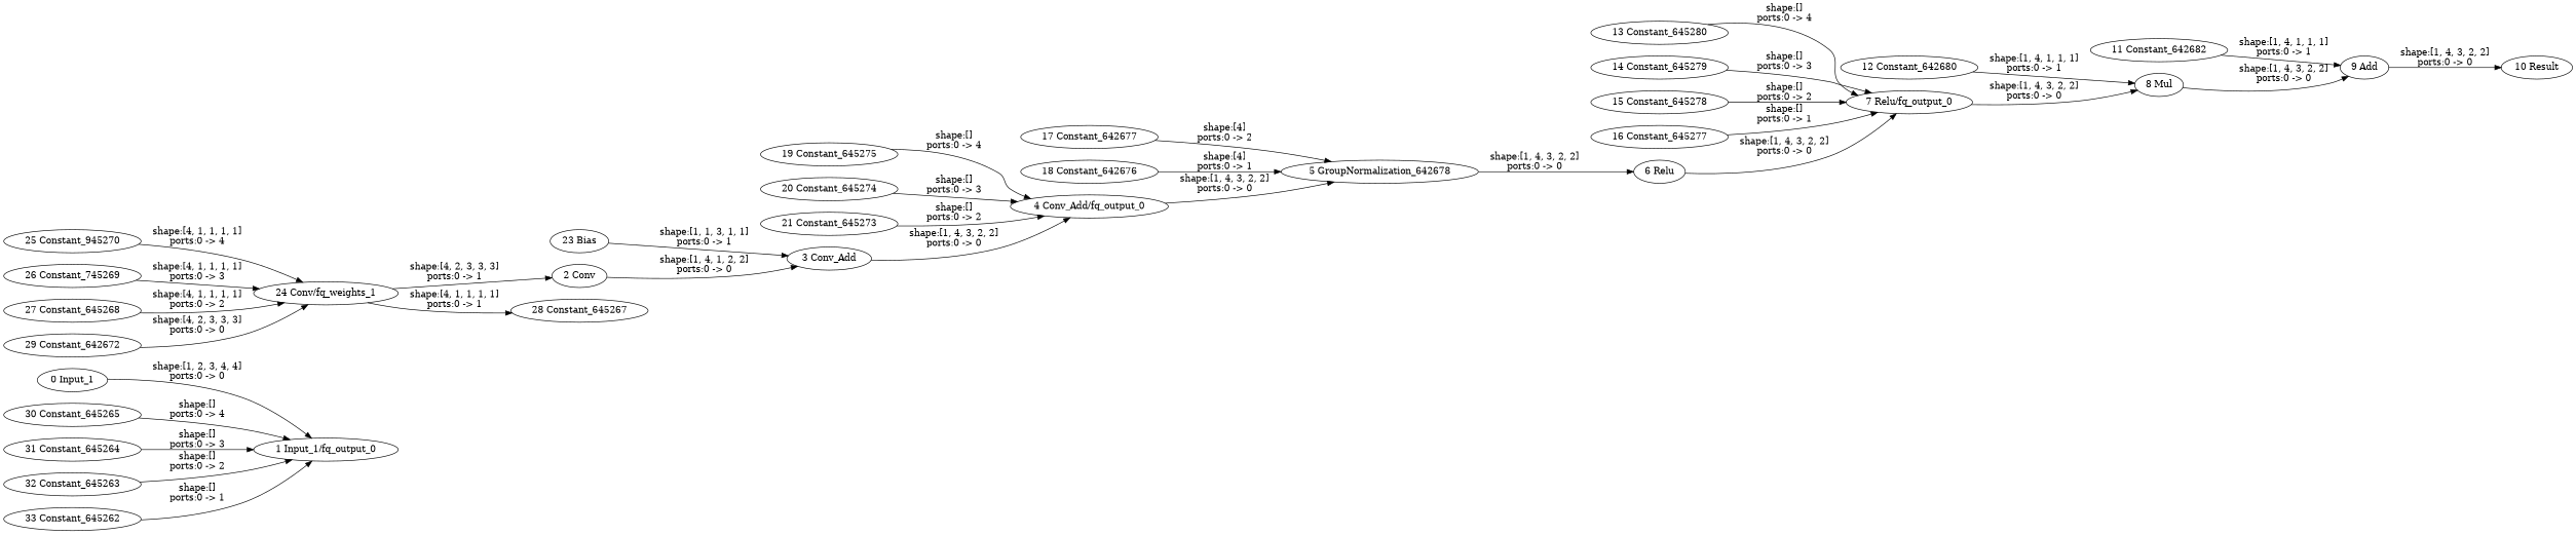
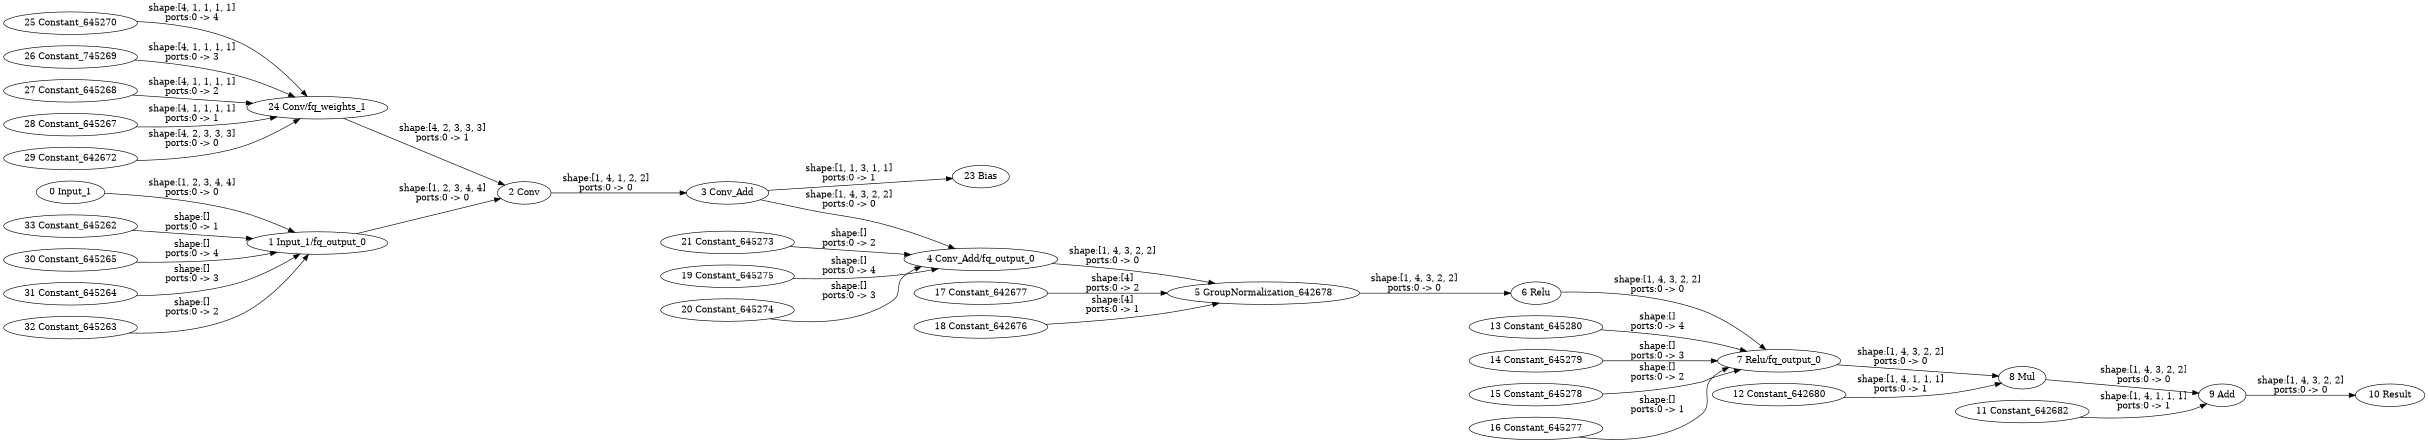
  strict digraph {
    rankdir=LR
    node [type=Constant]
    edge [style=solid]
    "0 Input_1" [type=Parameter]
    "1 Input_1/fq_output_0" [type=FakeQuantize]
    "2 Conv" [type=Convolution]
    "3 Conv_Add" [type=Add]
    "4 Conv_Add/fq_output_0" [type=FakeQuantize]
    "5 GroupNormalization_642678" [type=GroupNormalization]
    "6 Relu" [type=Relu]
    "7 Relu/fq_output_0" [type=FakeQuantize]
    "8 Mul" [type=Multiply]
    "9 Add" [type=Add]
    "10 Result" [type=Result]
    "11 Constant_642682"
    "12 Constant_642680"
    "13 Constant_645280"
    "14 Constant_645279"
    "15 Constant_645278"
    "16 Constant_645277"
    "17 Constant_642677"
    "18 Constant_642676"
    "19 Constant_645275"
    "20 Constant_645274"
    "21 Constant_645273"
    "23 Bias"
    "24 Conv/fq_weights_1" [type=FakeQuantize]
-   "25 Constant_645270" [label="25 Constant_945270"]
+   "25 Constant_645270"
    n26 [label="26 Constant_745269"]
    "27 Constant_645268"
    "28 Constant_645267"
    "29 Constant_642672"
    "30 Constant_645265"
    "31 Constant_645264"
    "32 Constant_645263"
    "33 Constant_645262"
    "0 Input_1" -> "1 Input_1/fq_output_0" [label="shape:[1, 2, 3, 4, 4]\nports:0 -> 0"]
+   "1 Input_1/fq_output_0" -> "2 Conv" [label="shape:[1, 2, 3, 4, 4]\nports:0 -> 0"]
    "2 Conv" -> "3 Conv_Add" [label="shape:[1, 4, 1, 2, 2]\nports:0 -> 0"]
    "3 Conv_Add" -> "4 Conv_Add/fq_output_0" [label="shape:[1, 4, 3, 2, 2]\nports:0 -> 0"]
    "4 Conv_Add/fq_output_0" -> "5 GroupNormalization_642678" [label="shape:[1, 4, 3, 2, 2]\nports:0 -> 0"]
    "5 GroupNormalization_642678" -> "6 Relu" [label="shape:[1, 4, 3, 2, 2]\nports:0 -> 0"]
    "6 Relu" -> "7 Relu/fq_output_0" [label="shape:[1, 4, 3, 2, 2]\nports:0 -> 0"]
    "7 Relu/fq_output_0" -> "8 Mul" [label="shape:[1, 4, 3, 2, 2]\nports:0 -> 0"]
    "8 Mul" -> "9 Add" [label="shape:[1, 4, 3, 2, 2]\nports:0 -> 0"]
    "9 Add" -> "10 Result" [label="shape:[1, 4, 3, 2, 2]\nports:0 -> 0"]
    "11 Constant_642682" -> "9 Add" [label="shape:[1, 4, 1, 1, 1]\nports:0 -> 1"]
    "12 Constant_642680" -> "8 Mul" [label="shape:[1, 4, 1, 1, 1]\nports:0 -> 1"]
    "13 Constant_645280" -> "7 Relu/fq_output_0" [label="shape:[]\nports:0 -> 4"]
    "14 Constant_645279" -> "7 Relu/fq_output_0" [label="shape:[]\nports:0 -> 3"]
    "15 Constant_645278" -> "7 Relu/fq_output_0" [label="shape:[]\nports:0 -> 2"]
    "16 Constant_645277" -> "7 Relu/fq_output_0" [label="shape:[]\nports:0 -> 1"]
    "17 Constant_642677" -> "5 GroupNormalization_642678" [label="shape:[4]\nports:0 -> 2"]
    "18 Constant_642676" -> "5 GroupNormalization_642678" [label="shape:[4]\nports:0 -> 1"]
    "19 Constant_645275" -> "4 Conv_Add/fq_output_0" [label="shape:[]\nports:0 -> 4"]
    "20 Constant_645274" -> "4 Conv_Add/fq_output_0" [label="shape:[]\nports:0 -> 3"]
    "21 Constant_645273" -> "4 Conv_Add/fq_output_0" [label="shape:[]\nports:0 -> 2"]
-   "23 Bias" -> "3 Conv_Add" [label="shape:[1, 1, 3, 1, 1]\nports:0 -> 1"]
+   "3 Conv_Add" -> "23 Bias" [label="shape:[1, 1, 3, 1, 1]\nports:0 -> 1"]
    "24 Conv/fq_weights_1" -> "2 Conv" [label="shape:[4, 2, 3, 3, 3]\nports:0 -> 1"]
    "25 Constant_645270" -> "24 Conv/fq_weights_1" [label="shape:[4, 1, 1, 1, 1]\nports:0 -> 4"]
    n26 -> "24 Conv/fq_weights_1" [label="shape:[4, 1, 1, 1, 1]\nports:0 -> 3"]
    "27 Constant_645268" -> "24 Conv/fq_weights_1" [label="shape:[4, 1, 1, 1, 1]\nports:0 -> 2"]
-   "24 Conv/fq_weights_1" -> "28 Constant_645267" [label="shape:[4, 1, 1, 1, 1]\nports:0 -> 1"]
+   "28 Constant_645267" -> "24 Conv/fq_weights_1" [label="shape:[4, 1, 1, 1, 1]\nports:0 -> 1"]
    "29 Constant_642672" -> "24 Conv/fq_weights_1" [label="shape:[4, 2, 3, 3, 3]\nports:0 -> 0"]
    "30 Constant_645265" -> "1 Input_1/fq_output_0" [label="shape:[]\nports:0 -> 4"]
    "31 Constant_645264" -> "1 Input_1/fq_output_0" [label="shape:[]\nports:0 -> 3"]
    "32 Constant_645263" -> "1 Input_1/fq_output_0" [label="shape:[]\nports:0 -> 2"]
    "33 Constant_645262" -> "1 Input_1/fq_output_0" [label="shape:[]\nports:0 -> 1"]
  }
